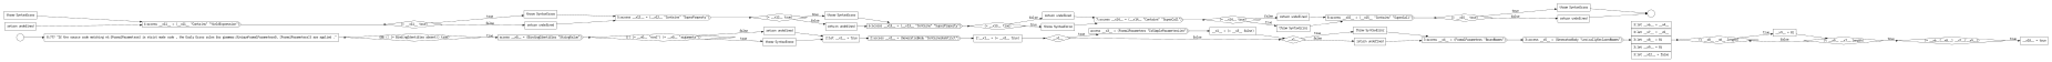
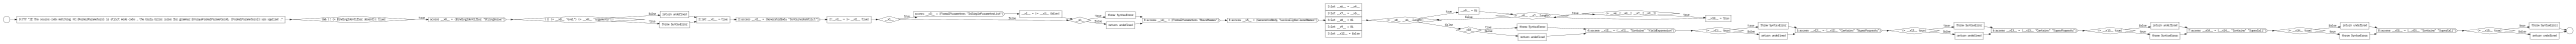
  digraph {
    fontname="IBM Plex Mono"
    rankdir=LR
    node [color=black fillcolor=white fontname="IBM Plex Mono" shape=none style=filled]
    edge [color=black fontname="IBM Plex Mono"]
    n1 [label=<<font color="black">3:access __x5__ = (GeneratorBody &quot;LexicallyDeclaredNames&quot;)</font>> shape=cds]
    n2 [label=<<font color="black">     <table border="0" cellborder="1" cellspacing="0" cellpadding="10">       <tr><td align="left">3:let __x6__ = __x4__</td></tr>       <tr><td align="left">3:let __x7__ = __x5__</td></tr>       <tr><td align="left">3:let __x8__ = 0i</td></tr>       <tr><td align="left">3:let __x9__ = 0i</td></tr>       <tr><td align="left">3:let __x12__ = false</td></tr>     </table>   </font>> margin=0]
    n3 [label=<<font color="black">(&lt; __x8__ __x6__.length)</font>> shape=diamond]
    n4 [label=<<font color="black">4:access __x11__ = (__x11__ &quot;Contains&quot; &quot;YieldExpression&quot;)</font>> shape=cds]
    n5 [label=<<font color="black">(= __x11__ true)</font>> shape=diamond]
    n6 [label=<<font color="black">     <table border="0" cellborder="1" cellspacing="0" cellpadding="10">       <tr><td align="left">throw SyntaxError</td></tr>     </table>   </font>> margin=0]
    n7 [label=<<font color="black">     <table border="0" cellborder="1" cellspacing="0" cellpadding="10">       <tr><td align="left">return undefined</td></tr>     </table>   </font>> margin=0]
    n8 [label=<<font color="black">     <table border="0" cellborder="1" cellspacing="0" cellpadding="10">       <tr><td align="left">return undefined</td></tr>     </table>   </font>> margin=0]
    n9 [label=<<font color="black">7:access __x14__ = (__x14__ &quot;Contains&quot; &quot;SuperCall&quot;)</font>> shape=cds]
    n10 [label=<<font color="black">(= __x14__ true)</font>> shape=diamond]
    n11 [label=<<font color="black">     <table border="0" cellborder="1" cellspacing="0" cellpadding="10">       <tr><td align="left">throw SyntaxError</td></tr>     </table>   </font>> margin=0]
    n12 [label=<<font color="black">(&amp;&amp; (! (= BindingIdentifier absent)) true)</font>> shape=diamond]
    n13 [label=<<font color="black">access __x0__ = (BindingIdentifier &quot;StringValue&quot;)</font>> shape=cds]
    n14 [label=<<font color="black">(|| (= __x0__ &quot;eval&quot;) (= __x0__ &quot;arguments&quot;))</font>> shape=diamond]
    n15 [label=<<font color="black">     <table border="0" cellborder="1" cellspacing="0" cellpadding="10">       <tr><td align="left">2:let __x1__ = true</td></tr>     </table>   </font>> margin=0]
    n16 [label=<<font color="black">2:access __x2__ = (GeneratorBody &quot;ContainsUseStrict&quot;)</font>> shape=cds]
    n17 [label=<<font color="black">     <table border="0" cellborder="1" cellspacing="0" cellpadding="10">       <tr><td align="left">__x9__ = 0i</td></tr>     </table>   </font>> margin=0]
+   n18 [label=<<font color="black">__x10__</font>> shape=diamond]
    n19 [label=<<font color="black">(&lt; __x9__ __x7__.length)</font>> shape=diamond]
    n20 [label=<<font color="black">     <table border="0" cellborder="1" cellspacing="0" cellpadding="10">       <tr><td align="left">return undefined</td></tr>     </table>   </font>> margin=0]
    n21 [label=<<font color="black">access __x3__ = (FormalParameters &quot;IsSimpleParameterList&quot;)</font>> shape=cds]
    n22 [label=<<font color="black">     <table border="0" cellborder="1" cellspacing="0" cellpadding="10">       <tr><td align="left">__x1__ = (= __x3__ false)</td></tr>     </table>   </font>> margin=0]
    n23 [label=<<font color="black">__x1__</font>> shape=diamond]
    n24 [label=<<font color="black">6:access __x13__ = (__x13__ &quot;Contains&quot; &quot;SuperProperty&quot;)</font>> shape=cds]
    n25 [label=<<font color="black">(= __x13__ true)</font>> shape=diamond]
    n26 [label=<<font color="black">     <table border="0" cellborder="1" cellspacing="0" cellpadding="10">       <tr><td align="left">throw SyntaxError</td></tr>     </table>   </font>> margin=0]
    n27 [label=<<font color="black">(= __x6__[__x8__] __x7__[__x9__])</font>> shape=diamond]
    n28 [label=<<font color="black">     <table border="0" cellborder="1" cellspacing="0" cellpadding="10">       <tr><td align="left">return undefined</td></tr>     </table>   </font>> margin=0]
    n29 [label=<<font color="black">     <table border="0" cellborder="1" cellspacing="0" cellpadding="10">       <tr><td align="left">throw SyntaxError</td></tr>     </table>   </font>> margin=0]
    n30 [label=<<font color="black">__x1__</font>> shape=diamond]
    n31 [label=<<font color="black">     <table border="0" cellborder="1" cellspacing="0" cellpadding="10">       <tr><td align="left">throw SyntaxError</td></tr>     </table>   </font>> margin=0]
    n32 [label=<<font color="black">     <table border="0" cellborder="1" cellspacing="0" cellpadding="10">       <tr><td align="left">return undefined</td></tr>     </table>   </font>> margin=0]
    n33 [label=<<font color="black">     <table border="0" cellborder="1" cellspacing="0" cellpadding="10">       <tr><td align="left">return undefined</td></tr>     </table>   </font>> margin=0]
    n34 [label=<<font color="black">8:access __x15__ = (__x15__ &quot;Contains&quot; &quot;SuperCall&quot;)</font>> shape=cds]
    n35 [label=<<font color="black">(= __x15__ true)</font>> shape=diamond]
    n36 [label=<<font color="black">3:access __x4__ = (FormalParameters &quot;BoundNames&quot;)</font>> shape=cds]
    n37 [label=" " shape=circle]
    n38 [label=<<font color="black">(= __x12__ true)</font>> shape=diamond]
    n39 [label=<<font color="black">     <table border="0" cellborder="1" cellspacing="0" cellpadding="10">       <tr><td align="left">throw SyntaxError</td></tr>     </table>   </font>> margin=0]
    n40 [label=<<font color="black">     <table border="0" cellborder="1" cellspacing="0" cellpadding="10">       <tr><td align="left">return undefined</td></tr>     </table>   </font>> margin=0]
    n41 [label=<<font color="black">     <table border="0" cellborder="1" cellspacing="0" cellpadding="10">       <tr><td align="left">throw SyntaxError</td></tr>     </table>   </font>> margin=0]
    n42 [label=<<font color="black">     <table border="0" cellborder="1" cellspacing="0" cellpadding="10">       <tr><td align="left">__x10__ = true</td></tr>     </table>   </font>> margin=0]
    n43 [label=<<font color="black">     <table border="0" cellborder="1" cellspacing="0" cellpadding="10">       <tr><td align="left">2:__x1__ = (= __x2__ true)</td></tr>     </table>   </font>> margin=0]
    n44 [label=<<font color="black">     <table border="0" cellborder="1" cellspacing="0" cellpadding="10">       <tr><td align="left">throw SyntaxError</td></tr>     </table>   </font>> margin=0]
    n45 [label=<<font color="black">5:access __x12__ = (__x12__ &quot;Contains&quot; &quot;SuperProperty&quot;)</font>> shape=cds]
    n46 [label=<<font color="black">     <table border="0" cellborder="1" cellspacing="0" cellpadding="10">       <tr><td align="left">return undefined</td></tr>     </table>   </font>> margin=0]
    n47 [label=<<font color="black">     <table border="0" cellborder="1" cellspacing="0" cellpadding="10">       <tr><td align="left">0:??? &quot;If the source code matching nt:{FormalParameters} is strict mode code , the Early Error rules for grammar:{UniqueFormalParameters0, [FormalParameters]} are applied .&quot;</td></tr>     </table>   </font>> margin=0]
    n48 [label=" " shape=circle]
    n1 -> n2
    n2 -> n3
    n3 -> n17 [label=<<font color="black">true</font>>]
+   n3 -> n18 [label=<<font color="black">false</font>>]
    n4 -> n5
    n5 -> n6 [label=<<font color="black">true</font>>]
    n5 -> n7 [label=<<font color="black">false</font>>]
    n6 -> n45
    n7 -> n45
    n8 -> n9
    n9 -> n10
    n10 -> n33 [label=<<font color="black">false</font>>]
    n10 -> n44 [label=<<font color="black">true</font>>]
    n11 -> n4
    n12 -> n13 [label=<<font color="black">true</font>>]
    n13 -> n14
    n14 -> n28 [label=<<font color="black">false</font>>]
    n14 -> n29 [label=<<font color="black">true</font>>]
    n15 -> n16
    n16 -> n43
    n17 -> n19
+   n18 -> n11 [label=<<font color="black">true</font>>]
+   n18 -> n20 [label=<<font color="black">false</font>>]
    n19 -> n3 [label=<<font color="black">false</font>>]
    n19 -> n27 [label=<<font color="black">true</font>>]
    n20 -> n4
    n21 -> n22
    n22 -> n23
    n23 -> n31 [label=<<font color="black">true</font>>]
    n23 -> n32 [label=<<font color="black">false</font>>]
    n24 -> n25
    n25 -> n8 [label=<<font color="black">false</font>>]
    n25 -> n26 [label=<<font color="black">true</font>>]
    n26 -> n9
    n27 -> n42 [label=<<font color="black">true</font>>]
    n28 -> n15
    n29 -> n15
    n30 -> n21 [label=<<font color="black">true</font>>]
    n30 -> n23 [label=<<font color="black">false</font>>]
    n31 -> n36
    n32 -> n36
    n33 -> n34
    n34 -> n35
    n35 -> n41 [label=<<font color="black">true</font>>]
    n35 -> n46 [label=<<font color="black">false</font>>]
    n36 -> n1
    n38 -> n39 [label=<<font color="black">true</font>>]
    n38 -> n40 [label=<<font color="black">false</font>>]
    n39 -> n24
    n40 -> n24
    n41 -> n37
+   n42 -> n19
    n43 -> n30
    n44 -> n34
    n45 -> n38
    n46 -> n37
    n47 -> n12
    n48 -> n47
  }
